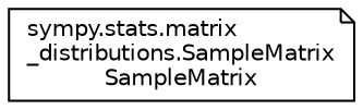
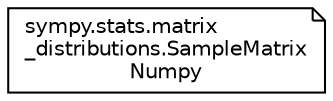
  digraph {
    rankdir=LR
-   n1 [color=black fillcolor=white fontname=Helvetica fontsize=10 height=0.2 label="sympy.stats.matrix\l_distributions.SampleMatrix\lSampleMatrix" shape=note style=filled width=0.4]
+   n1 [color=black fillcolor=white fontname=Helvetica fontsize=10 height=0.2 label="sympy.stats.matrix\l_distributions.SampleMatrix\lNumpy" shape=note style=filled width=0.4]
  }
